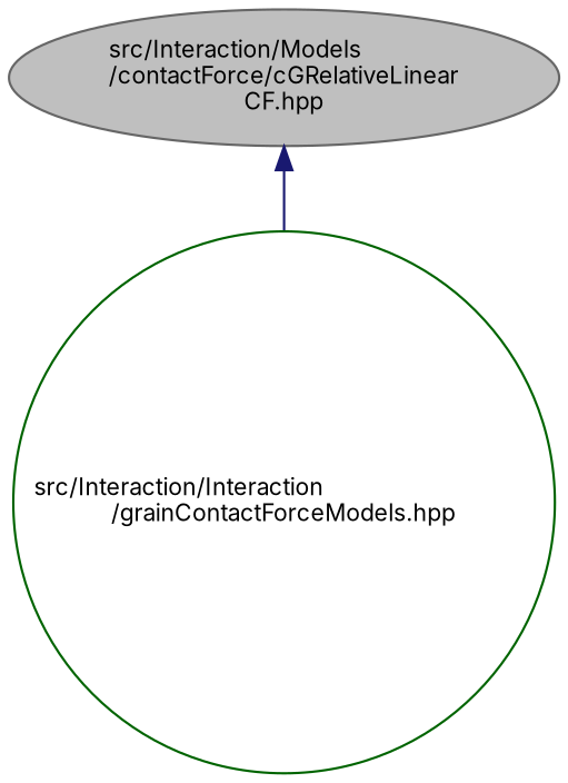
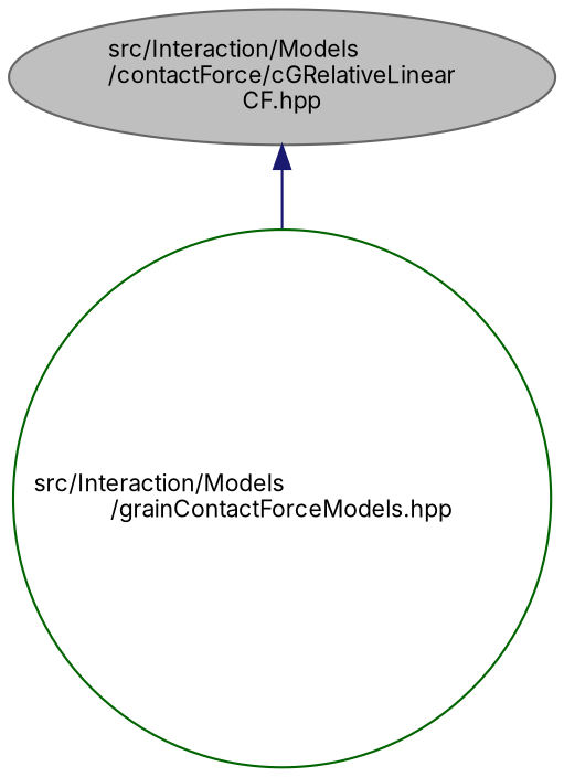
  digraph {
    fontname=Inter
    node [fontname=Inter fontsize=10 style=filled]
    n1 [color=gray40 fillcolor=grey75 fontcolor=black height=0.2 label="src/Interaction/Models\l/contactForce/cGRelativeLinear\lCF.hpp" shape=ellipse width=0.4]
-   n2 [color=darkgreen fillcolor=white height=0.2 label="src/Interaction/Interaction\l/grainContactForceModels.hpp" shape=circle width=0.4]
+   n2 [color=darkgreen fillcolor=white height=0.2 label="src/Interaction/Models\l/grainContactForceModels.hpp" shape=circle width=0.4]
    n1 -> n2 [color=midnightblue dir=back fontname=Inter fontsize=10 labelfontname=Helvetica labelfontsize=10 style=solid]
  }
